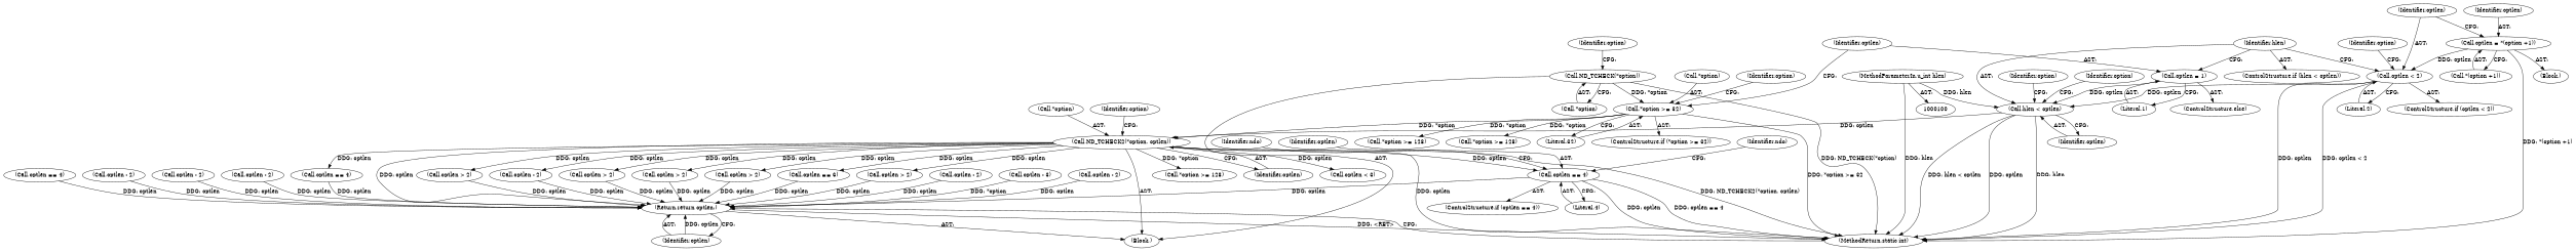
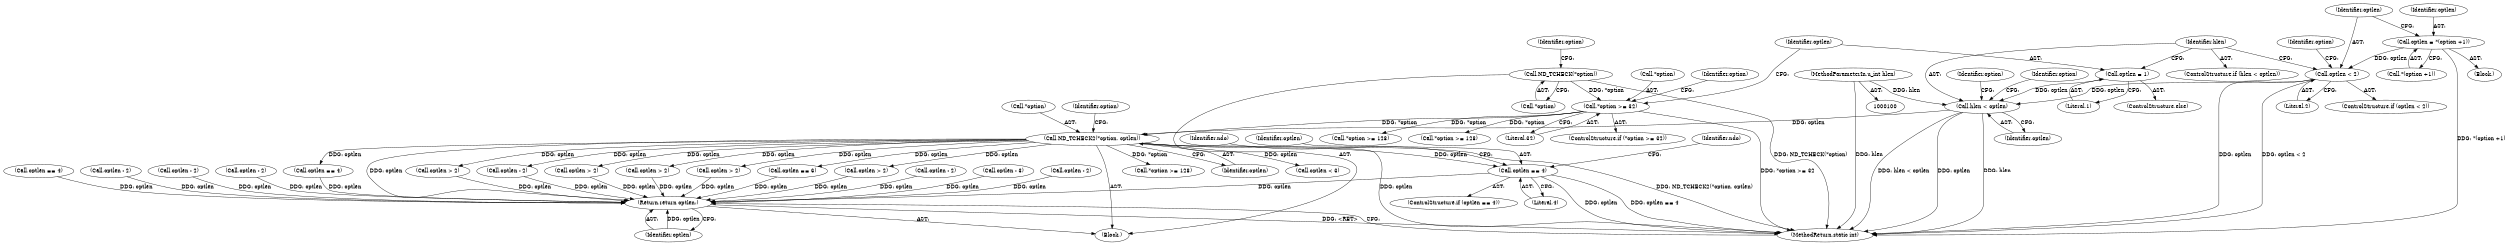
  digraph {
    n1 [label="(Call,optlen == 4)"]
    n2 [label="(Return,return optlen;)"]
    n3 [label="(ControlStructure,if (optlen == 4))"]
    n4 [label="(Literal,4)"]
    n5 [label="(MethodReturn,static int)"]
    n6 [label="(Block,)"]
    n7 [label="(Identifier,optlen)"]
    n8 [label="(Call,ND_TCHECK2(*option, optlen))"]
    n9 [label="(Call,optlen > 2)"]
    n10 [label="(Call,optlen - 2)"]
    n11 [label="(Call,*option >= 128)"]
    n12 [label="(Call,optlen > 2)"]
    n13 [label="(Call,optlen > 2)"]
    n14 [label="(Call,optlen > 2)"]
    n15 [label="(Identifier,optlen)"]
    n16 [label="(Call,optlen == 6)"]
    n17 [label="(Call,optlen > 2)"]
    n18 [label="(Call,optlen < 3)"]
    n19 [label="(Call,optlen == 4)"]
    n20 [label="(Call,*option >= 32)"]
    n21 [label="(ControlStructure,if (*option >= 32))"]
    n22 [label="(Literal,32)"]
    n23 [label="(Call,*option >= 128)"]
    n24 [label="(Call,*option >= 128)"]
    n25 [label="(Call,ND_TCHECK(*option))"]
    n26 [label="(Call,*option)"]
    n27 [label="(Call,hlen < optlen)"]
    n28 [label="(Identifier,optlen)"]
    n29 [label="(ControlStructure,if (hlen < optlen))"]
    n30 [label="(MethodParameterIn,u_int hlen)"]
    1000100
    n32 [label="(Call,optlen = 1)"]
    n33 [label="(Literal,1)"]
    n34 [label="(ControlStructure,else)"]
    n35 [label="(Call,optlen < 2)"]
    n36 [label="(Literal,2)"]
    n37 [label="(ControlStructure,if (optlen < 2))"]
    n38 [label="(Call,optlen = *(option +1))"]
    n39 [label="(Block,)"]
    n40 [label="(Call,*(option +1))"]
    n41 [label="(Identifier,option)"]
    n42 [label="(Call,*option)"]
    n43 [label="(Identifier,option)"]
    n44 [label="(Call,optlen - 2)"]
    n45 [label="(Identifier,hlen)"]
    n46 [label="(Call,optlen - 3)"]
    n47 [label="(Call,*option)"]
    n48 [label="(Identifier,optlen)"]
    n49 [label="(Identifier,optlen)"]
    n50 [label="(Call,optlen - 2)"]
    n51 [label="(Identifier,option)"]
    n52 [label="(Call,optlen == 4)"]
    n53 [label="(Identifier,optlen)"]
    n54 [label="(Call,optlen - 2)"]
    n55 [label="(Identifier,option)"]
    n56 [label="(Identifier,ndo)"]
    n57 [label="(Identifier,ndo)"]
    n58 [label="(Call,optlen - 2)"]
    n59 [label="(Identifier,option)"]
    n60 [label="(Call,optlen - 2)"]
    n61 [label="(Identifier,option)"]
    n62 [label="(Identifier,optlen)"]
    n1 -> n2 [label="DDG: optlen"]
    n1 -> n3 [label="AST: "]
    n1 -> n4 [label="CFG: "]
    n1 -> n5 [label="DDG: optlen"]
    n1 -> n5 [label="DDG: optlen == 4"]
    n2 -> n5 [label="DDG: <RET>"]
    n2 -> n6 [label="AST: "]
    n2 -> n7 [label="CFG: "]
    n4 -> n1 [label="AST: "]
    n5 -> n2 [label="CFG: "]
    n7 -> n2 [label="AST: "]
    n7 -> n2 [label="DDG: optlen"]
    n8 -> n1 [label="DDG: optlen"]
    n8 -> n2 [label="DDG: optlen"]
    n8 -> n5 [label="DDG: optlen"]
    n8 -> n5 [label="DDG: ND_TCHECK2(*option, optlen)"]
    n8 -> n6 [label="AST: "]
    n8 -> n9 [label="DDG: optlen"]
    n8 -> n10 [label="DDG: optlen"]
    n8 -> n11 [label="DDG: *option"]
    n8 -> n12 [label="DDG: optlen"]
    n8 -> n13 [label="DDG: optlen"]
    n8 -> n14 [label="DDG: optlen"]
    n8 -> n15 [label="CFG: "]
    n8 -> n16 [label="DDG: optlen"]
    n8 -> n17 [label="DDG: optlen"]
    n8 -> n18 [label="DDG: optlen"]
    n8 -> n19 [label="DDG: optlen"]
    n9 -> n2 [label="DDG: optlen"]
    n10 -> n2 [label="DDG: optlen"]
    n12 -> n2 [label="DDG: optlen"]
    n13 -> n2 [label="DDG: optlen"]
    n14 -> n2 [label="DDG: optlen"]
    n15 -> n8 [label="AST: "]
    n16 -> n2 [label="DDG: optlen"]
    n17 -> n2 [label="DDG: optlen"]
    n19 -> n2 [label="DDG: optlen"]
    n20 -> n5 [label="DDG: *option >= 32"]
    n20 -> n8 [label="DDG: *option"]
    n20 -> n21 [label="AST: "]
    n20 -> n22 [label="CFG: "]
    n20 -> n23 [label="DDG: *option"]
    n20 -> n24 [label="DDG: *option"]
    n22 -> n20 [label="AST: "]
    n25 -> n5 [label="DDG: ND_TCHECK(*option)"]
    n25 -> n6 [label="AST: "]
    n25 -> n20 [label="DDG: *option"]
    n25 -> n26 [label="CFG: "]
    n26 -> n25 [label="AST: "]
    n27 -> n5 [label="DDG: optlen"]
    n27 -> n5 [label="DDG: hlen"]
    n27 -> n5 [label="DDG: hlen < optlen"]
    n27 -> n8 [label="DDG: optlen"]
    n27 -> n28 [label="CFG: "]
    n28 -> n27 [label="AST: "]
    n30 -> n5 [label="DDG: hlen"]
    n30 -> n27 [label="DDG: hlen"]
    n30 -> 1000100 [label="AST: "]
    n32 -> n27 [label="DDG: optlen"]
    n32 -> n33 [label="CFG: "]
    n32 -> n34 [label="AST: "]
    n33 -> n32 [label="AST: "]
    n35 -> n5 [label="DDG: optlen"]
    n35 -> n5 [label="DDG: optlen < 2"]
    n35 -> n27 [label="DDG: optlen"]
    n35 -> n36 [label="CFG: "]
    n35 -> n37 [label="AST: "]
    n36 -> n35 [label="AST: "]
    n38 -> n5 [label="DDG: *(option +1)"]
    n38 -> n35 [label="DDG: optlen"]
    n38 -> n39 [label="AST: "]
    n38 -> n40 [label="CFG: "]
    n40 -> n38 [label="AST: "]
    n41 -> n27 [label="CFG: "]
    n42 -> n20 [label="AST: "]
    n43 -> n27 [label="CFG: "]
    n44 -> n2 [label="DDG: optlen"]
    n45 -> n27 [label="AST: "]
    n45 -> n29 [label="AST: "]
    n45 -> n32 [label="CFG: "]
    n45 -> n35 [label="CFG: "]
-   n46 -> n2 [label="DDG: *option"]
+   n46 -> n2 [label="DDG: optlen"]
    n47 -> n8 [label="AST: "]
    n48 -> n35 [label="AST: "]
    n48 -> n38 [label="CFG: "]
    n49 -> n1 [label="AST: "]
    n50 -> n2 [label="DDG: optlen"]
    n51 -> n20 [label="CFG: "]
    n52 -> n2 [label="DDG: optlen"]
    n53 -> n38 [label="AST: "]
    n54 -> n2 [label="DDG: optlen"]
    n55 -> n8 [label="CFG: "]
    n56 -> n1 [label="CFG: "]
    n57 -> n1 [label="CFG: "]
    n58 -> n2 [label="DDG: optlen"]
    n59 -> n35 [label="CFG: "]
    n60 -> n2 [label="DDG: optlen"]
    n61 -> n25 [label="CFG: "]
    n62 -> n20 [label="CFG: "]
    n62 -> n32 [label="AST: "]
  }
